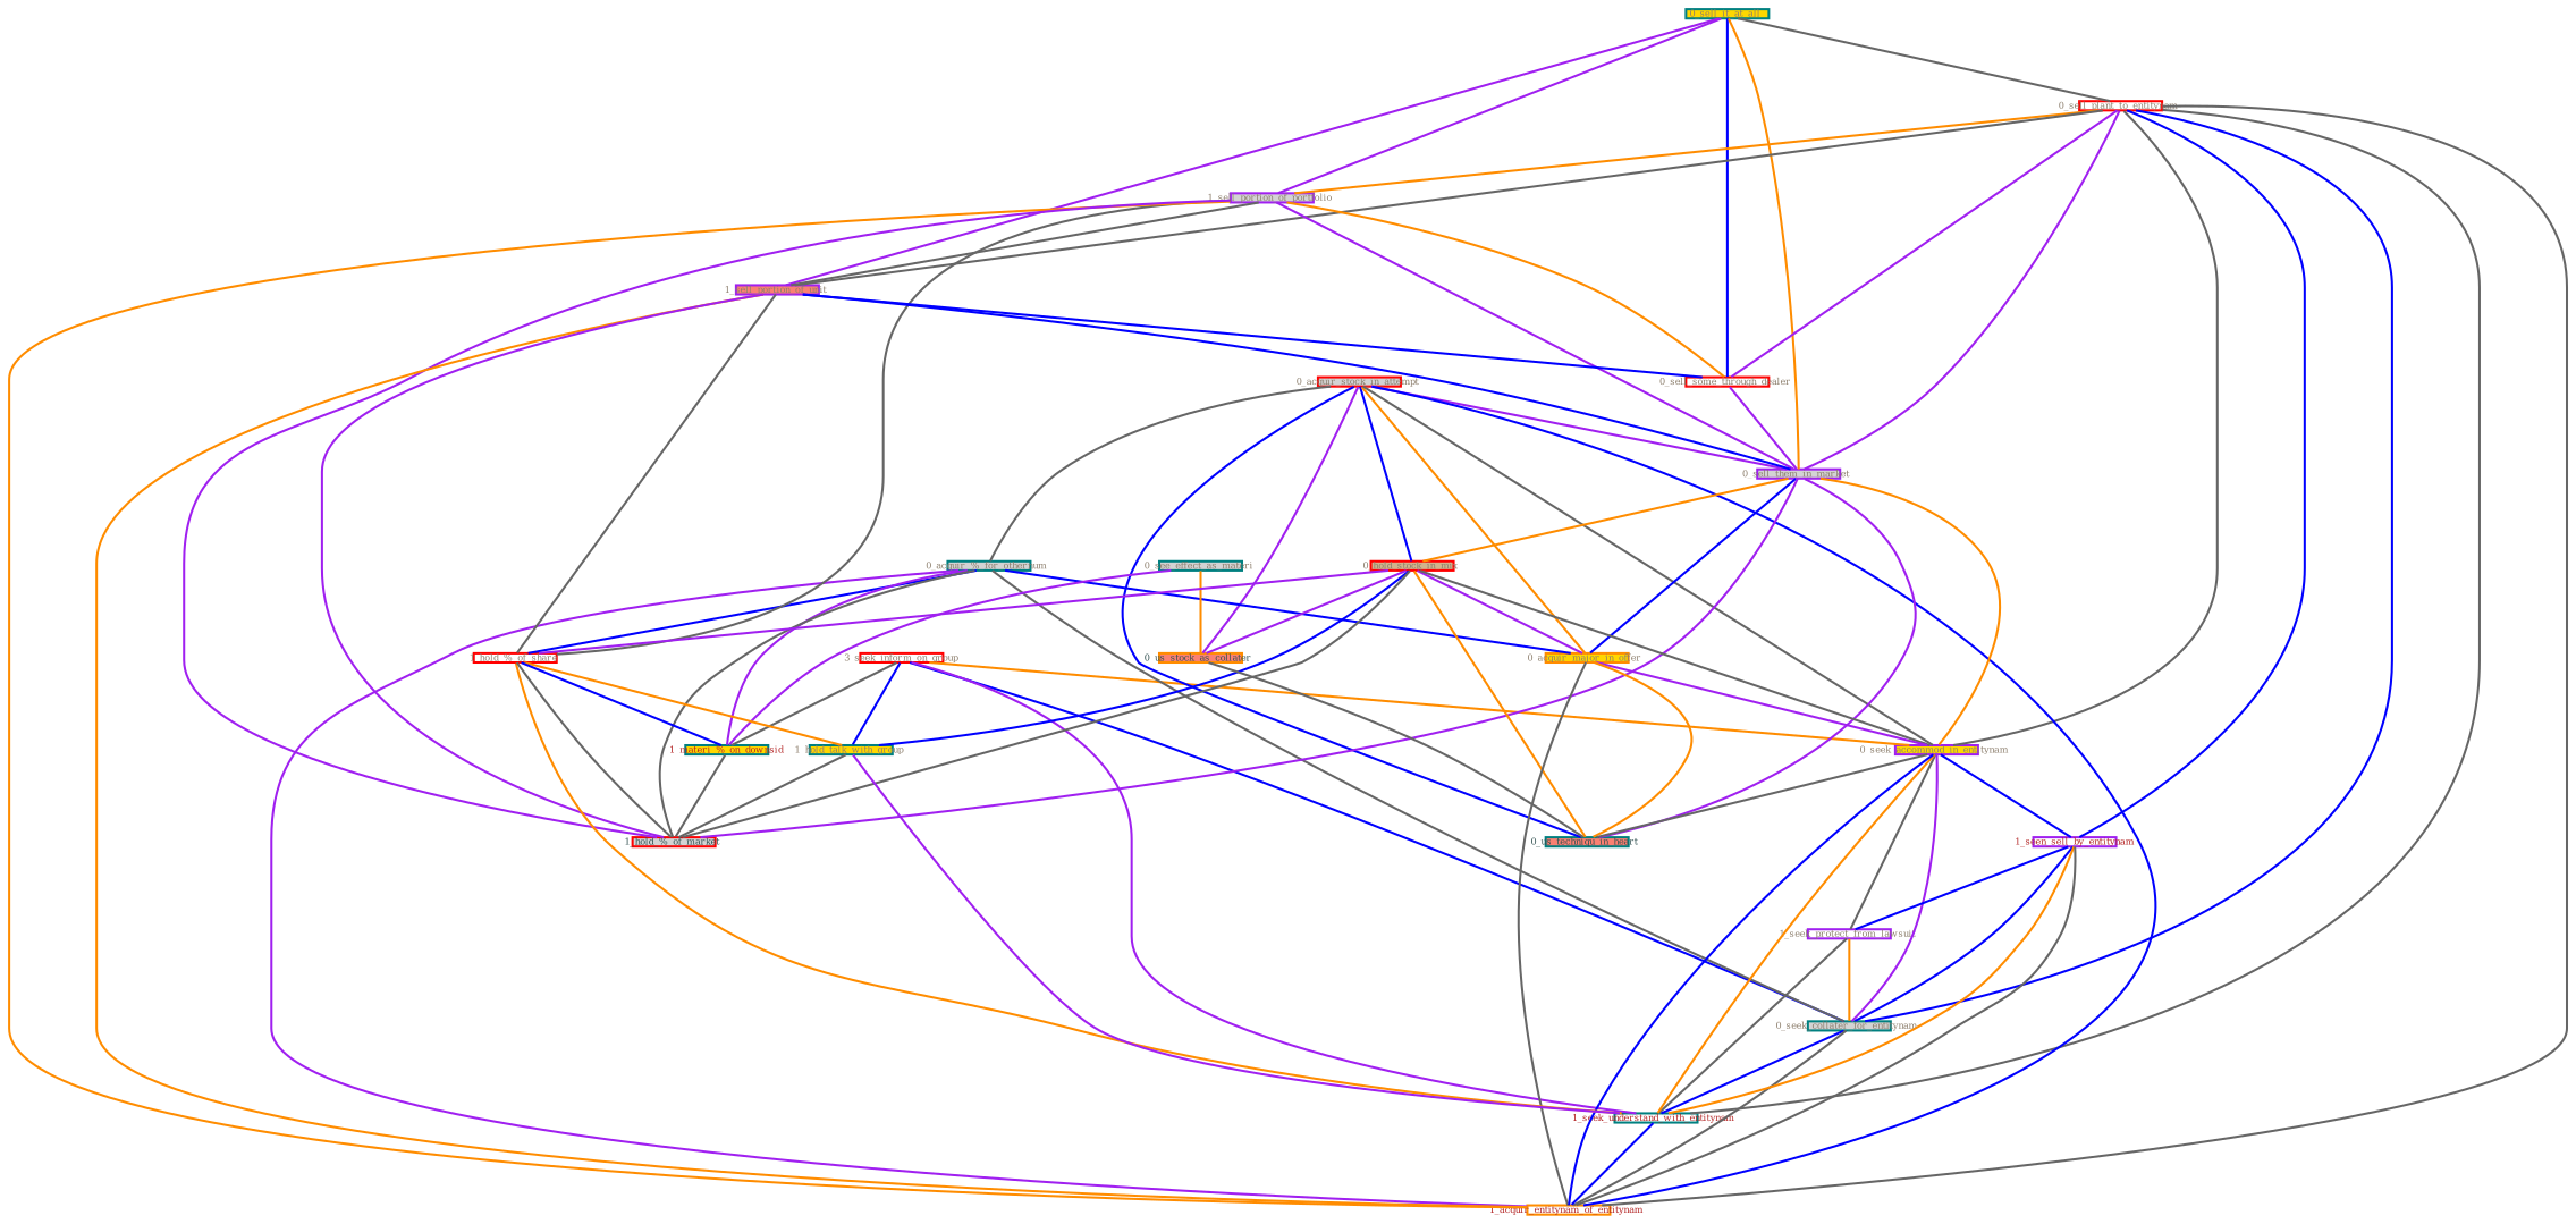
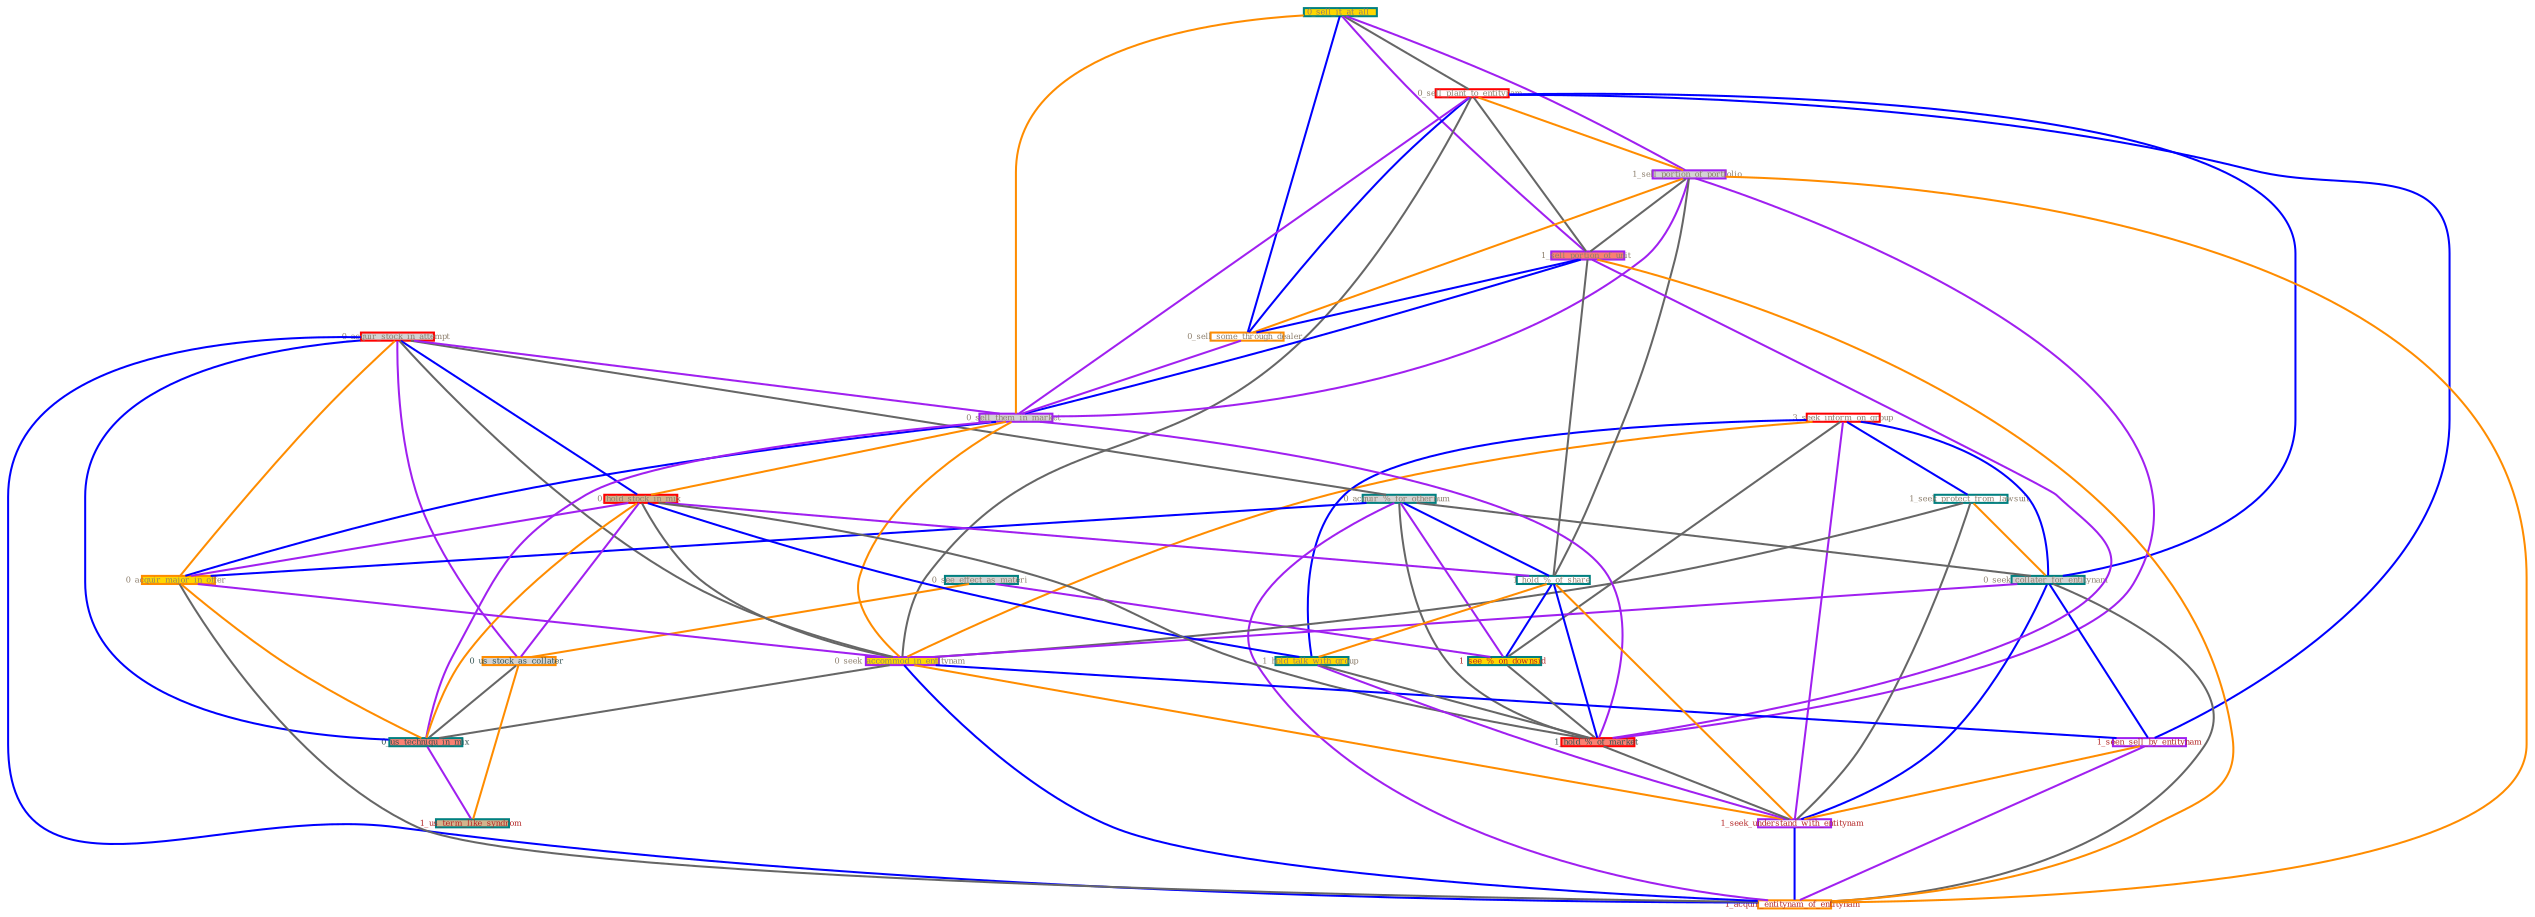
  graph {
    fontname="DejaVu Serif"
    node [color=teal fillcolor=white fixedsize=true fontcolor="#8b7d6b" fontname="DejaVu Serif" fontsize=4 shape=polygon style=filled]
    edge [color=gray40 fontname="DejaVu Serif" w=1]
    "0_sell_it_at_all " [fillcolor=gold height=.06 width=.5]
    n2 [color=red height=.06 label="3_seek_inform_on_group" width=.5]
    "0_sell_plant_to_entitynam " [color=red height=.06 width=.5]
    "0_acquir_stock_in_attempt " [color=red fillcolor=lightgrey height=.06 width=.5]
    "0_acquir_%_for_othernum " [fillcolor=lightgrey height=.06 width=.5]
    "1_sell_portion_of_portfolio " [color=purple fillcolor=lightgrey height=.06 width=.5]
    "0_see_effect_as_materi " [fillcolor=lightgrey height=.06 width=.5]
-   "1_seek_protect_from_lawsuit " [color=purple height=.06 width=.5]
+   "1_seek_protect_from_lawsuit " [height=.06 width=.5]
    "0_seek_collater_for_entitynam " [fillcolor=lightgrey height=.06 width=.5]
    "1_sell_portion_of_unit " [color=purple fillcolor=salmon height=.06 width=.5]
-   "0_sell_some_through_dealer " [color=red height=.06 width=.5]
+   "0_sell_some_through_dealer " [color=darkorange height=.06 width=.5]
    "0_sell_them_in_market " [color=purple fillcolor=lightgrey height=.06 width=.5]
    "0_hold_stock_in_mix " [color=red fillcolor=tan height=.06 width=.5]
    "0_acquir_major_in_offer " [color=darkorange fillcolor=gold height=.06 width=.5]
    "0_seek_accommod_in_entitynam " [color=purple fillcolor=gold height=.06 width=.5]
-   "1_hold_%_of_share " [color=red height=.06 width=.5]
+   "1_hold_%_of_share " [height=.06 width=.5]
    "1_hold_talk_with_group " [fillcolor=gold height=.06 width=.5]
    n18 [color=purple fontcolor="#b22222" height=.06 label="1_seen_sell_by_entitynam" width=.5]
-   "1_seek_understand_with_entitynam " [fontcolor="#b22222" height=.06 width=.5]
+   "1_seek_understand_with_entitynam " [color=purple fontcolor="#b22222" height=.06 width=.5]
    "1_acquir_entitynam_of_entitynam " [color=darkorange fontcolor="#b22222" height=.06 width=.5]
-   "1_see_%_on_downsid " [fillcolor=gold fontcolor="#b22222" height=.06 width=.5 label="1_materi_%_on_downsid"]
-   "0_us_stock_as_collater " [color=darkorange fillcolor=salmon fontcolor="#2f4f4f" height=.06 width=.5]
-   "0_us_techniqu_in_heart " [fillcolor=salmon fontcolor="#2f4f4f" height=.06 width=.5]
-   "1_hold_%_of_market " [color=red fillcolor=lightgrey fontcolor="#2f4f4f" height=.06 width=.5]
+   "1_see_%_on_downsid " [fillcolor=gold fontcolor="#b22222" height=.06 width=.5]
+   "1_us_term_like_syndrom " [fillcolor=tan fontcolor="#b22222" height=.06 width=.5]
+   "0_us_stock_as_collater " [color=darkorange fillcolor=lightgrey fontcolor="#2f4f4f" height=.06 width=.5]
+   "0_us_techniqu_in_heart " [fillcolor=salmon fontcolor="#2f4f4f" height=.06 width=.5 label="0_us_techniqu_in_mix"]
+   "1_hold_%_of_market " [color=red fillcolor=salmon fontcolor="#2f4f4f" height=.06 width=.5]
    subgraph sub_1 {
      "0_sell_it_at_all "
      n2
      "0_sell_plant_to_entitynam "
      "0_acquir_stock_in_attempt "
      "0_acquir_%_for_othernum "
      "1_sell_portion_of_portfolio "
      "0_see_effect_as_materi "
      "1_seek_protect_from_lawsuit "
      "0_seek_collater_for_entitynam "
      "1_sell_portion_of_unit "
      "0_sell_some_through_dealer "
      "0_sell_them_in_market "
      "0_hold_stock_in_mix "
      "0_acquir_major_in_offer "
      "0_seek_accommod_in_entitynam "
      "1_hold_%_of_share "
      "1_hold_talk_with_group "
    }
    subgraph sub_2 {
      n18
      "1_seek_understand_with_entitynam "
      "1_acquir_entitynam_of_entitynam "
      "1_see_%_on_downsid "
+     "1_us_term_like_syndrom "
    }
    "0_sell_it_at_all " -- "0_sell_plant_to_entitynam "
    "0_sell_it_at_all " -- "1_sell_portion_of_portfolio " [color=purple]
    "0_sell_it_at_all " -- "1_sell_portion_of_unit " [color=purple]
    "0_sell_it_at_all " -- "0_sell_some_through_dealer " [color=blue]
    "0_sell_it_at_all " -- "0_sell_them_in_market " [color=darkorange]
-   n18 -- "1_seek_protect_from_lawsuit " [color=blue]
+   n2 -- "1_seek_protect_from_lawsuit " [color=blue]
    n2 -- "0_seek_collater_for_entitynam " [color=blue]
    n2 -- "0_seek_accommod_in_entitynam " [color=darkorange]
    n2 -- "1_hold_talk_with_group " [color=blue]
    n2 -- "1_seek_understand_with_entitynam " [color=purple]
    n2 -- "1_see_%_on_downsid "
    "0_sell_plant_to_entitynam " -- "1_sell_portion_of_portfolio " [color=darkorange]
    "0_sell_plant_to_entitynam " -- "0_seek_collater_for_entitynam " [color=blue]
    "0_sell_plant_to_entitynam " -- "1_sell_portion_of_unit "
-   "0_sell_plant_to_entitynam " -- "0_sell_some_through_dealer " [color=purple]
+   "0_sell_plant_to_entitynam " -- "0_sell_some_through_dealer " [color=blue]
    "0_sell_plant_to_entitynam " -- "0_sell_them_in_market " [color=purple]
    "0_sell_plant_to_entitynam " -- "0_seek_accommod_in_entitynam "
    "0_sell_plant_to_entitynam " -- n18 [color=blue]
-   "0_sell_plant_to_entitynam " -- "1_seek_understand_with_entitynam "
-   "0_sell_plant_to_entitynam " -- "1_acquir_entitynam_of_entitynam "
+   "1_hold_%_of_market " -- "1_seek_understand_with_entitynam "
    "0_acquir_stock_in_attempt " -- "0_acquir_%_for_othernum "
    "0_acquir_stock_in_attempt " -- "0_sell_them_in_market " [color=purple]
    "0_acquir_stock_in_attempt " -- "0_hold_stock_in_mix " [color=blue w=2]
    "0_acquir_stock_in_attempt " -- "0_acquir_major_in_offer " [color=darkorange w=2]
    "0_acquir_stock_in_attempt " -- "0_seek_accommod_in_entitynam "
    "0_acquir_stock_in_attempt " -- "1_acquir_entitynam_of_entitynam " [color=blue]
    "0_acquir_stock_in_attempt " -- "0_us_stock_as_collater " [color=purple]
    "0_acquir_stock_in_attempt " -- "0_us_techniqu_in_heart " [color=blue]
    "0_acquir_%_for_othernum " -- "0_seek_collater_for_entitynam "
    "0_acquir_%_for_othernum " -- "0_acquir_major_in_offer " [color=blue]
    "0_acquir_%_for_othernum " -- "1_hold_%_of_share " [color=blue]
    "0_acquir_%_for_othernum " -- "1_acquir_entitynam_of_entitynam " [color=purple]
    "0_acquir_%_for_othernum " -- "1_see_%_on_downsid " [color=purple]
    "0_acquir_%_for_othernum " -- "1_hold_%_of_market "
    "1_sell_portion_of_portfolio " -- "1_sell_portion_of_unit " [w=3]
    "1_sell_portion_of_portfolio " -- "0_sell_some_through_dealer " [color=darkorange]
    "1_sell_portion_of_portfolio " -- "0_sell_them_in_market " [color=purple]
    "1_sell_portion_of_portfolio " -- "1_hold_%_of_share "
    "1_sell_portion_of_portfolio " -- "1_acquir_entitynam_of_entitynam " [color=darkorange]
    "1_sell_portion_of_portfolio " -- "1_hold_%_of_market " [color=purple]
    "0_see_effect_as_materi " -- "1_see_%_on_downsid " [color=purple]
    "0_see_effect_as_materi " -- "0_us_stock_as_collater " [color=darkorange]
    "1_seek_protect_from_lawsuit " -- "0_seek_collater_for_entitynam " [color=darkorange]
    "1_seek_protect_from_lawsuit " -- "0_seek_accommod_in_entitynam "
    "1_seek_protect_from_lawsuit " -- "1_seek_understand_with_entitynam "
    "0_seek_collater_for_entitynam " -- "0_seek_accommod_in_entitynam " [color=purple w=2]
    "0_seek_collater_for_entitynam " -- n18 [color=blue]
    "0_seek_collater_for_entitynam " -- "1_seek_understand_with_entitynam " [color=blue w=2]
    "0_seek_collater_for_entitynam " -- "1_acquir_entitynam_of_entitynam "
    "1_sell_portion_of_unit " -- "0_sell_some_through_dealer " [color=blue]
    "1_sell_portion_of_unit " -- "0_sell_them_in_market " [color=blue]
    "1_sell_portion_of_unit " -- "1_hold_%_of_share "
    "1_sell_portion_of_unit " -- "1_acquir_entitynam_of_entitynam " [color=darkorange]
    "1_sell_portion_of_unit " -- "1_hold_%_of_market " [color=purple]
    "0_sell_some_through_dealer " -- "0_sell_them_in_market " [color=purple]
    "0_sell_them_in_market " -- "0_hold_stock_in_mix " [color=darkorange]
    "0_sell_them_in_market " -- "0_acquir_major_in_offer " [color=blue]
    "0_sell_them_in_market " -- "0_seek_accommod_in_entitynam " [color=darkorange]
    "0_sell_them_in_market " -- "0_us_techniqu_in_heart " [color=purple]
    "0_sell_them_in_market " -- "1_hold_%_of_market " [color=purple]
    "0_hold_stock_in_mix " -- "0_acquir_major_in_offer " [color=purple]
    "0_hold_stock_in_mix " -- "0_seek_accommod_in_entitynam "
    "0_hold_stock_in_mix " -- "1_hold_%_of_share " [color=purple]
    "0_hold_stock_in_mix " -- "1_hold_talk_with_group " [color=blue]
    "0_hold_stock_in_mix " -- "0_us_stock_as_collater " [color=purple]
    "0_hold_stock_in_mix " -- "0_us_techniqu_in_heart " [color=darkorange]
    "0_hold_stock_in_mix " -- "1_hold_%_of_market "
    "0_acquir_major_in_offer " -- "0_seek_accommod_in_entitynam " [color=purple]
    "0_acquir_major_in_offer " -- "1_acquir_entitynam_of_entitynam "
    "0_acquir_major_in_offer " -- "0_us_techniqu_in_heart " [color=darkorange]
    "0_seek_accommod_in_entitynam " -- n18 [color=blue]
    "0_seek_accommod_in_entitynam " -- "1_seek_understand_with_entitynam " [color=darkorange w=2]
    "0_seek_accommod_in_entitynam " -- "1_acquir_entitynam_of_entitynam " [color=blue]
    "0_seek_accommod_in_entitynam " -- "0_us_techniqu_in_heart "
    "1_hold_%_of_share " -- "1_hold_talk_with_group " [color=darkorange]
    "1_hold_%_of_share " -- "1_seek_understand_with_entitynam " [color=darkorange]
    "1_hold_%_of_share " -- "1_see_%_on_downsid " [color=blue]
-   "1_hold_%_of_share " -- "1_hold_%_of_market " [w=3]
+   "1_hold_%_of_share " -- "1_hold_%_of_market " [color=blue w=3]
    "1_hold_talk_with_group " -- "1_seek_understand_with_entitynam " [color=purple]
    "1_hold_talk_with_group " -- "1_hold_%_of_market "
    n18 -- "1_seek_understand_with_entitynam " [color=darkorange]
-   n18 -- "1_acquir_entitynam_of_entitynam "
+   n18 -- "1_acquir_entitynam_of_entitynam " [color=purple]
    "1_seek_understand_with_entitynam " -- "1_acquir_entitynam_of_entitynam " [color=blue]
    "1_see_%_on_downsid " -- "1_hold_%_of_market "
+   "0_us_stock_as_collater " -- "1_us_term_like_syndrom " [color=darkorange]
    "0_us_stock_as_collater " -- "0_us_techniqu_in_heart "
+   "0_us_techniqu_in_heart " -- "1_us_term_like_syndrom " [color=purple]
  }
